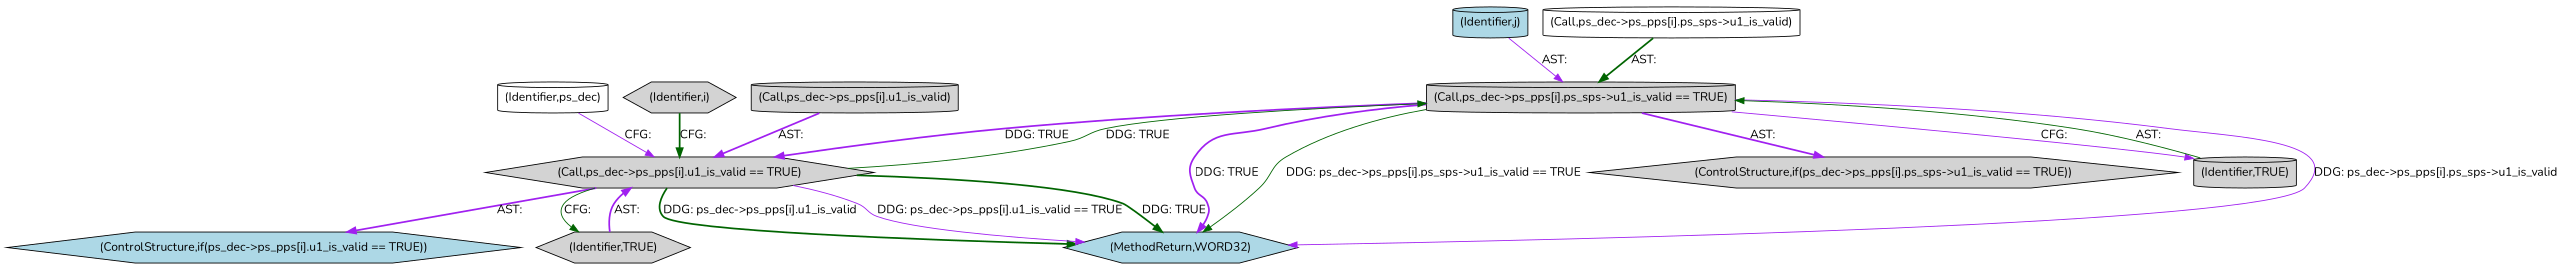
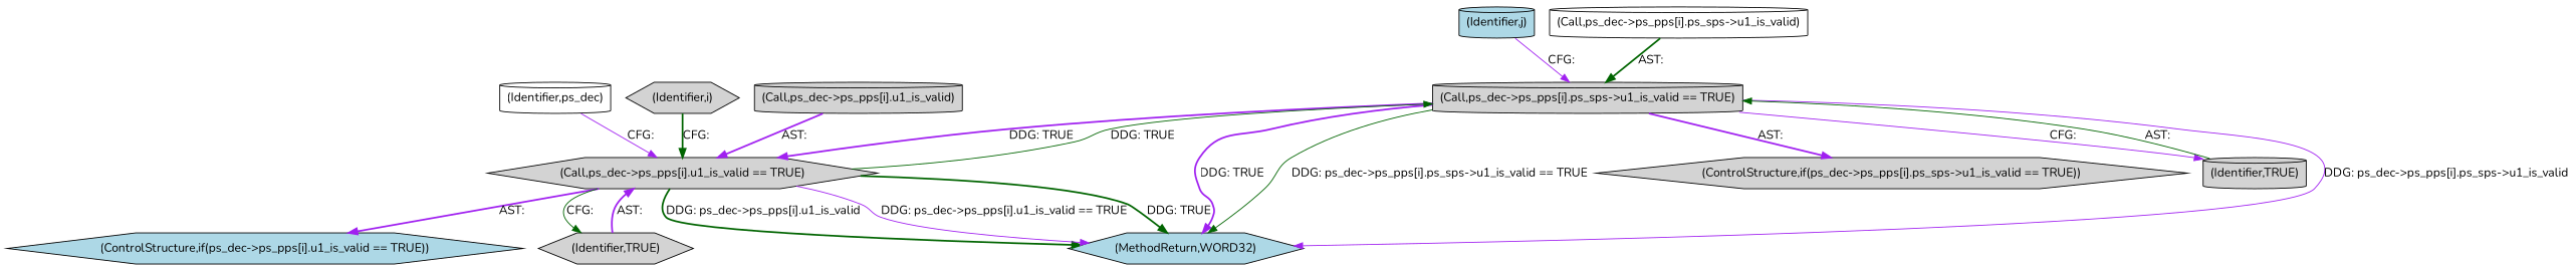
  digraph {
    fontname=Nunito
    node [fillcolor=lightgrey fontname=Nunito shape=cylinder style=filled]
    edge [color=purple fontname=Nunito style=bold]
    n1 [label="(Call,ps_dec->ps_pps[i].ps_sps->u1_is_valid == TRUE)"]
    n2 [label="(Call,ps_dec->ps_pps[i].u1_is_valid == TRUE)" shape=hexagon]
    n3 [fillcolor=lightblue label="(MethodReturn,WORD32)" shape=hexagon]
    n4 [label="(ControlStructure,if(ps_dec->ps_pps[i].ps_sps->u1_is_valid == TRUE))" shape=hexagon]
    n5 [label="(Identifier,TRUE)"]
    n6 [fillcolor=lightblue label="(ControlStructure,if(ps_dec->ps_pps[i].u1_is_valid == TRUE))" shape=hexagon]
    n7 [label="(Identifier,TRUE)" shape=hexagon]
    n8 [fillcolor=lightblue label="(Identifier,j)"]
    n9 [fillcolor=white label="(Call,ps_dec->ps_pps[i].ps_sps->u1_is_valid)"]
    n10 [fillcolor=white label="(Identifier,ps_dec)"]
    n11 [label="(Identifier,i)" shape=hexagon]
    n12 [label="(Call,ps_dec->ps_pps[i].u1_is_valid)"]
    n1 -> n2 [label="DDG: TRUE"]
    n1 -> n3 [label="DDG: ps_dec->ps_pps[i].ps_sps->u1_is_valid" style=solid]
    n1 -> n3 [label="DDG: TRUE"]
    n1 -> n3 [color=darkgreen label="DDG: ps_dec->ps_pps[i].ps_sps->u1_is_valid == TRUE" style=solid]
    n1 -> n4 [label="AST: "]
    n1 -> n5 [label="CFG: " style=solid]
    n2 -> n1 [color=darkgreen label="DDG: TRUE" style=solid]
    n2 -> n3 [color=darkgreen label="DDG: ps_dec->ps_pps[i].u1_is_valid"]
    n2 -> n3 [label="DDG: ps_dec->ps_pps[i].u1_is_valid == TRUE" style=solid]
    n2 -> n3 [color=darkgreen label="DDG: TRUE"]
    n2 -> n6 [label="AST: "]
    n2 -> n7 [color=darkgreen label="CFG: " style=solid]
    n5 -> n1 [color=darkgreen label="AST: " style=solid]
    n7 -> n2 [label="AST: "]
-   n8 -> n1 [label="AST: " style=solid]
+   n8 -> n1 [label="CFG: " style=solid]
    n9 -> n1 [color=darkgreen label="AST: "]
    n10 -> n2 [label="CFG: " style=solid]
    n11 -> n2 [color=darkgreen label="CFG: "]
    n12 -> n2 [label="AST: "]
  }
